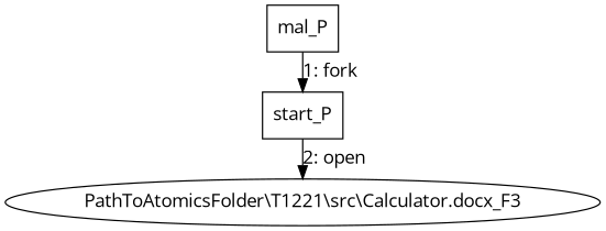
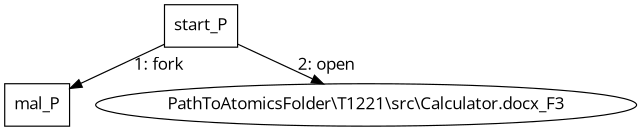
  digraph {
    engine=neato
    fixedsize=false
    fontsize=10
    nodesep=0.3
    rankdir=TB
    ranksep=0
    splines=true
    fontname="Open Sans"
    node [node_type=Process shape=box fontname="Open Sans"]
    edge [fontname="Open Sans"]
    mal_P
    start_P
    "PathToAtomicsFolder\\T1221\\src\\Calculator.docx_F3" [node_type=File shape=ellipse]
-   mal_P -> start_P [label="1: fork"]
+   start_P -> mal_P [label="1: fork"]
    start_P -> "PathToAtomicsFolder\\T1221\\src\\Calculator.docx_F3" [label="2: open"]
  }
